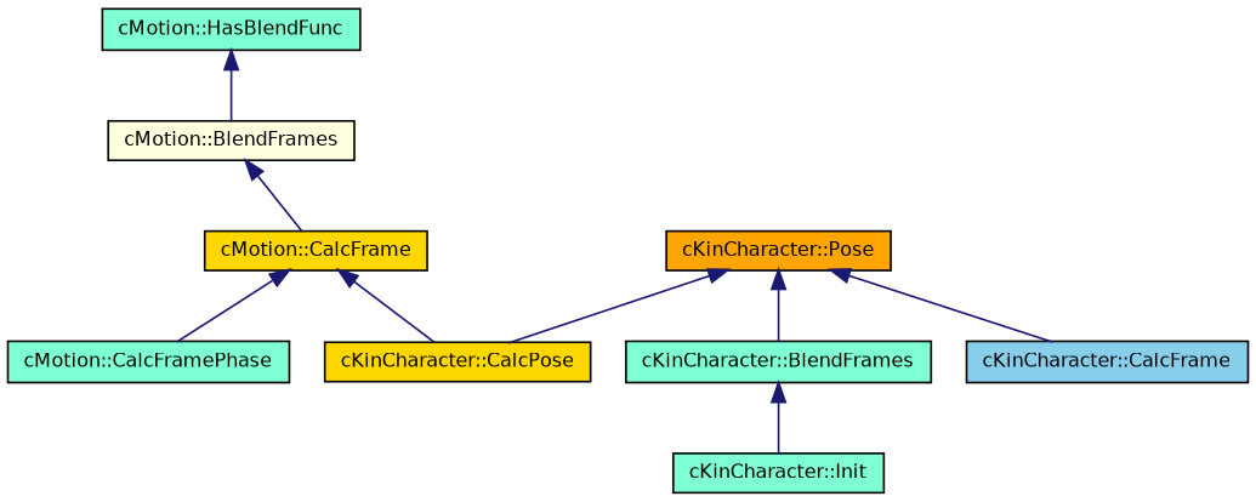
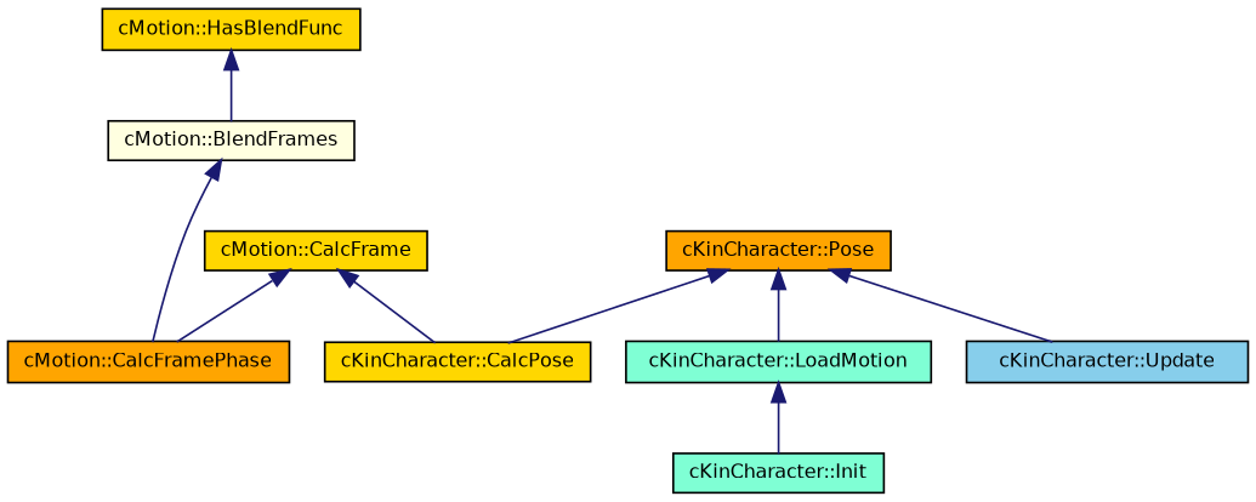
  digraph {
    rankdir=TB
    node [color=black fillcolor=aquamarine fontname=Helvetica fontsize=10 shape=record style=filled]
    edge [color=midnightblue dir=back fontname=Helvetica fontsize=10 labelfontname=Helvetica labelfontsize=10 style=solid]
-   n1 [fontcolor=black height=0.2 label="cMotion::HasBlendFunc" width=0.4]
+   n1 [fillcolor=gold fontcolor=black height=0.2 label="cMotion::HasBlendFunc" width=0.4]
    n2 [fillcolor=lightyellow height=0.2 label="cMotion::BlendFrames" width=0.4]
    n3 [fillcolor=gold height=0.2 label="cMotion::CalcFrame" width=0.4]
-   n4 [height=0.2 label="cMotion::CalcFramePhase" width=0.4]
+   n4 [fillcolor=orange height=0.2 label="cMotion::CalcFramePhase" width=0.4]
    n5 [fillcolor=gold height=0.2 label="cKinCharacter::CalcPose" width=0.4]
    n6 [fillcolor=orange height=0.2 label="cKinCharacter::Pose" width=0.4]
-   n7 [height=0.2 label="cKinCharacter::BlendFrames" width=0.4]
-   n8 [fillcolor=skyblue height=0.2 label="cKinCharacter::CalcFrame" width=0.4]
+   n7 [height=0.2 label="cKinCharacter::LoadMotion" width=0.4]
+   n8 [fillcolor=skyblue height=0.2 label="cKinCharacter::Update" width=0.4]
    n9 [height=0.2 label="cKinCharacter::Init" width=0.4]
    n1 -> n2
-   n2 -> n3
+   n2 -> n4
    n3 -> n4
    n3 -> n5
    n6 -> n5
    n6 -> n7
    n6 -> n8
    n7 -> n9
  }
